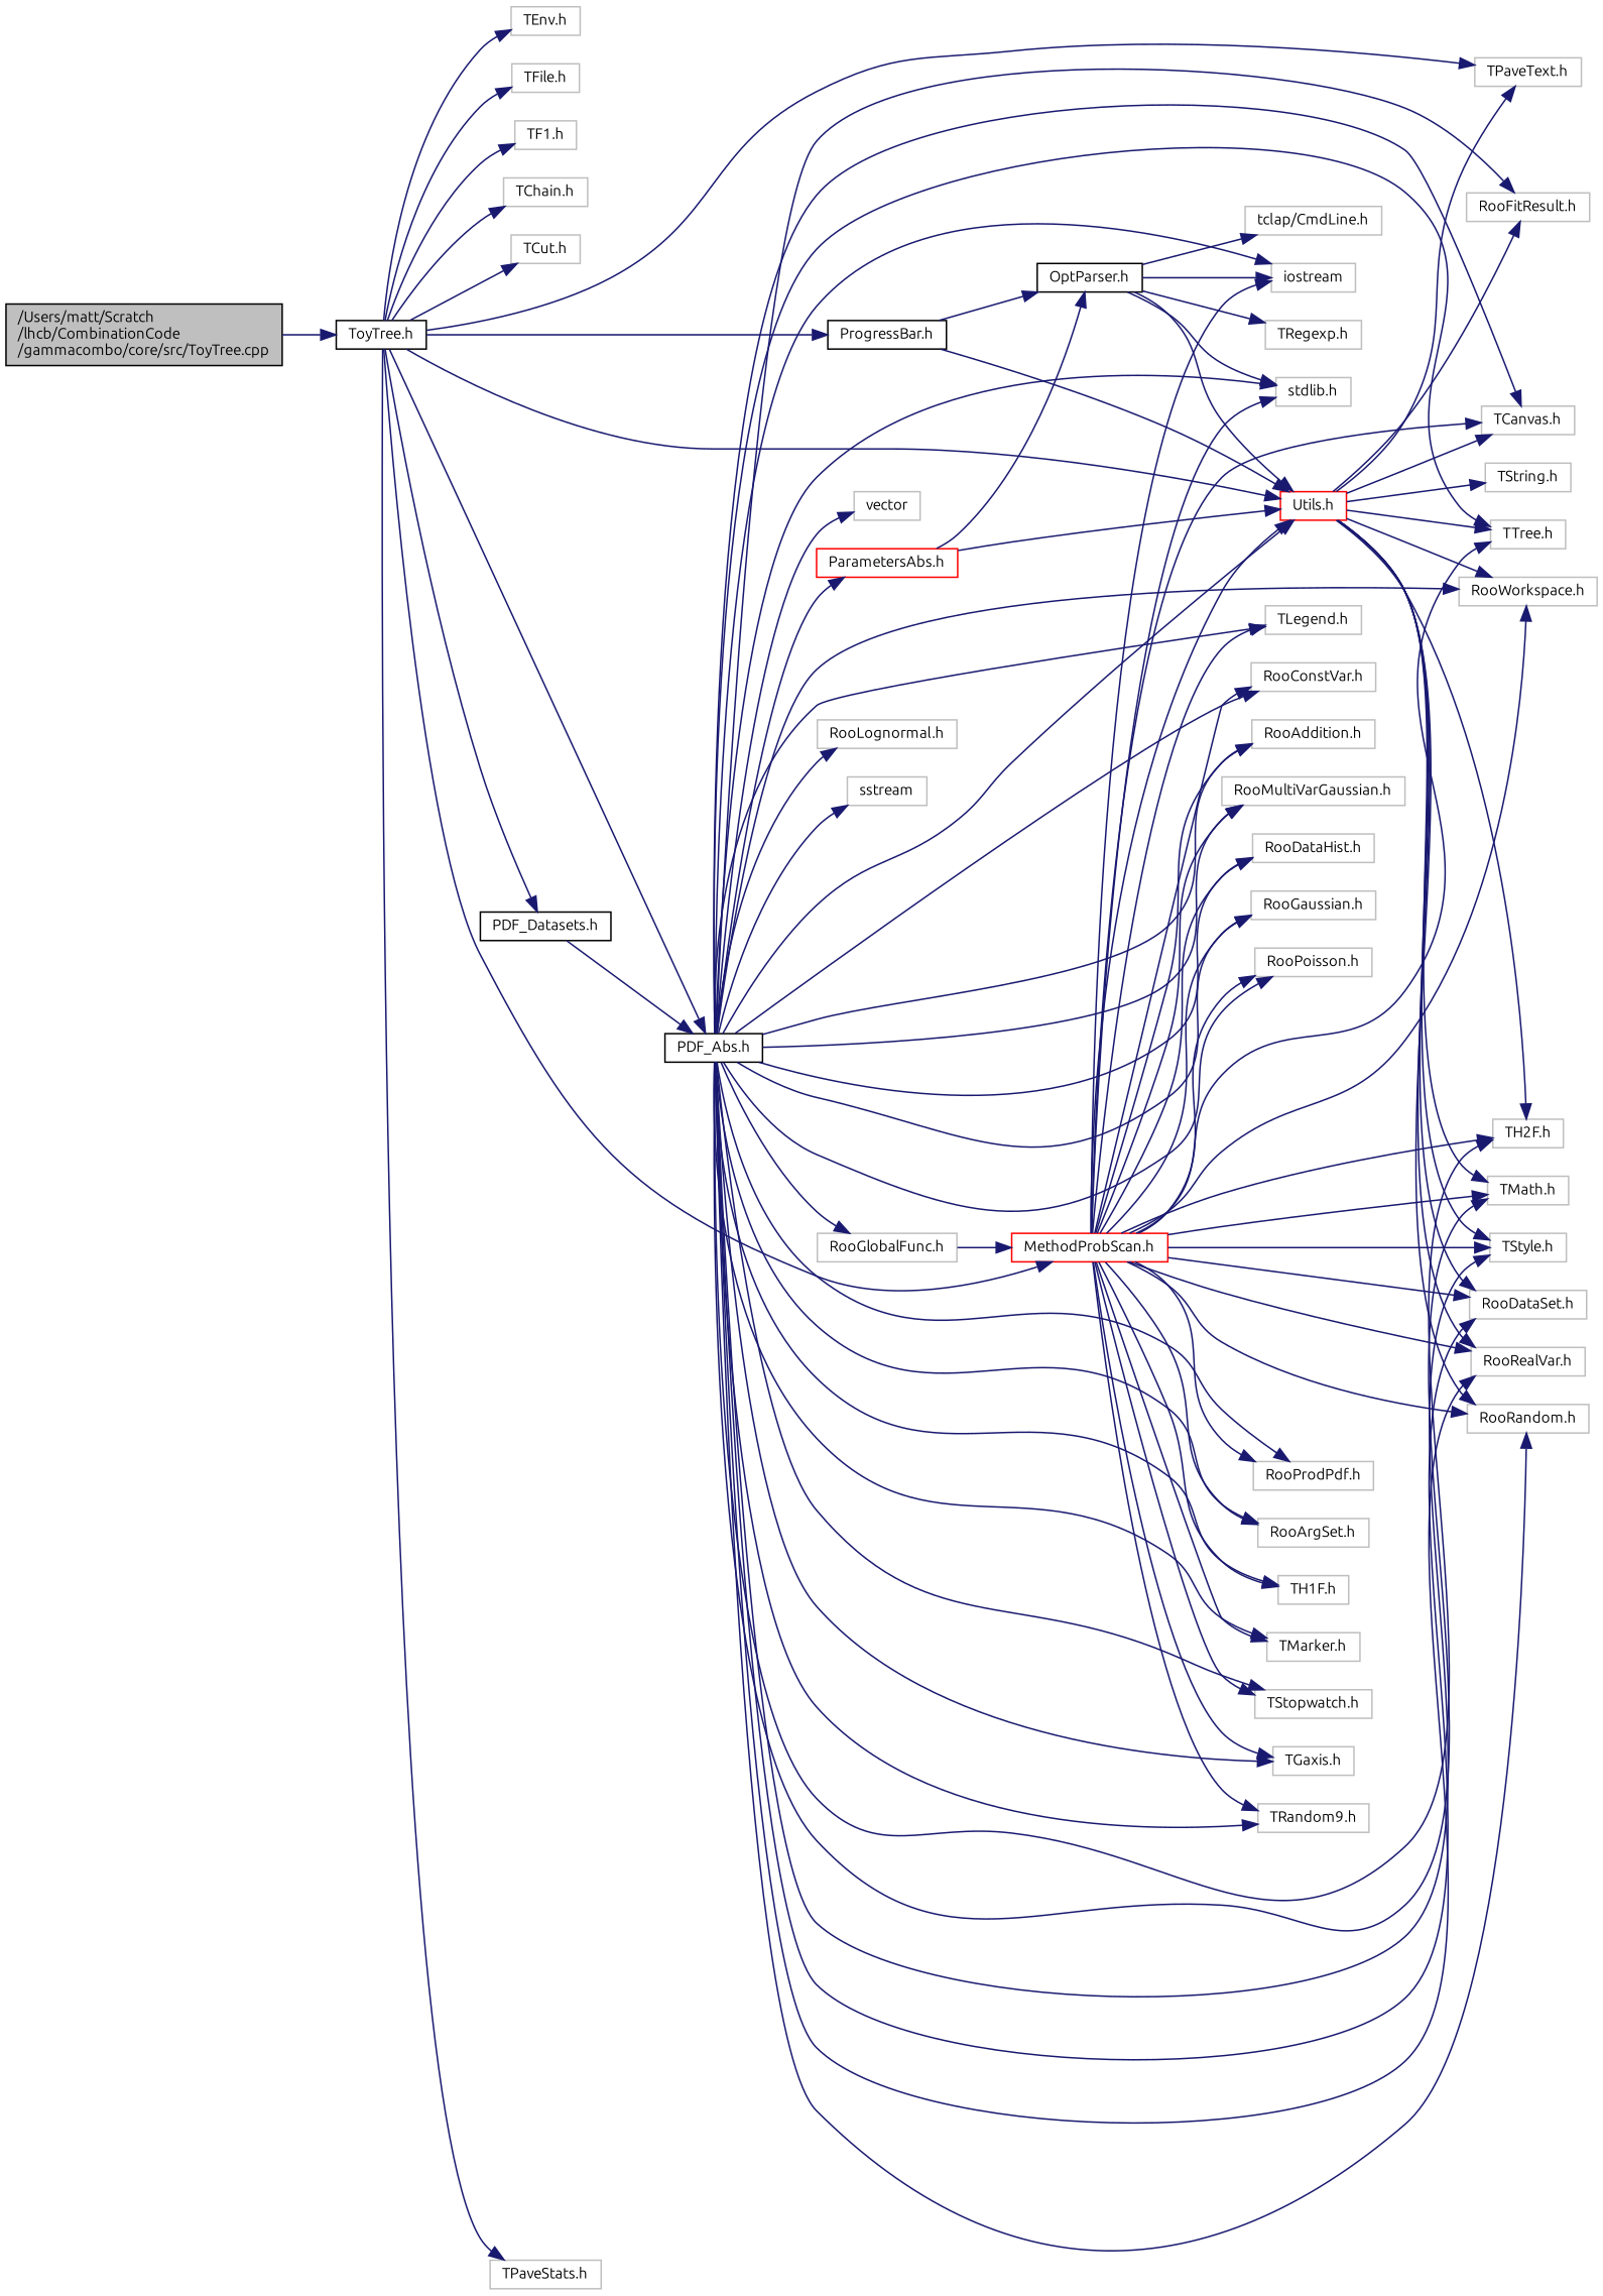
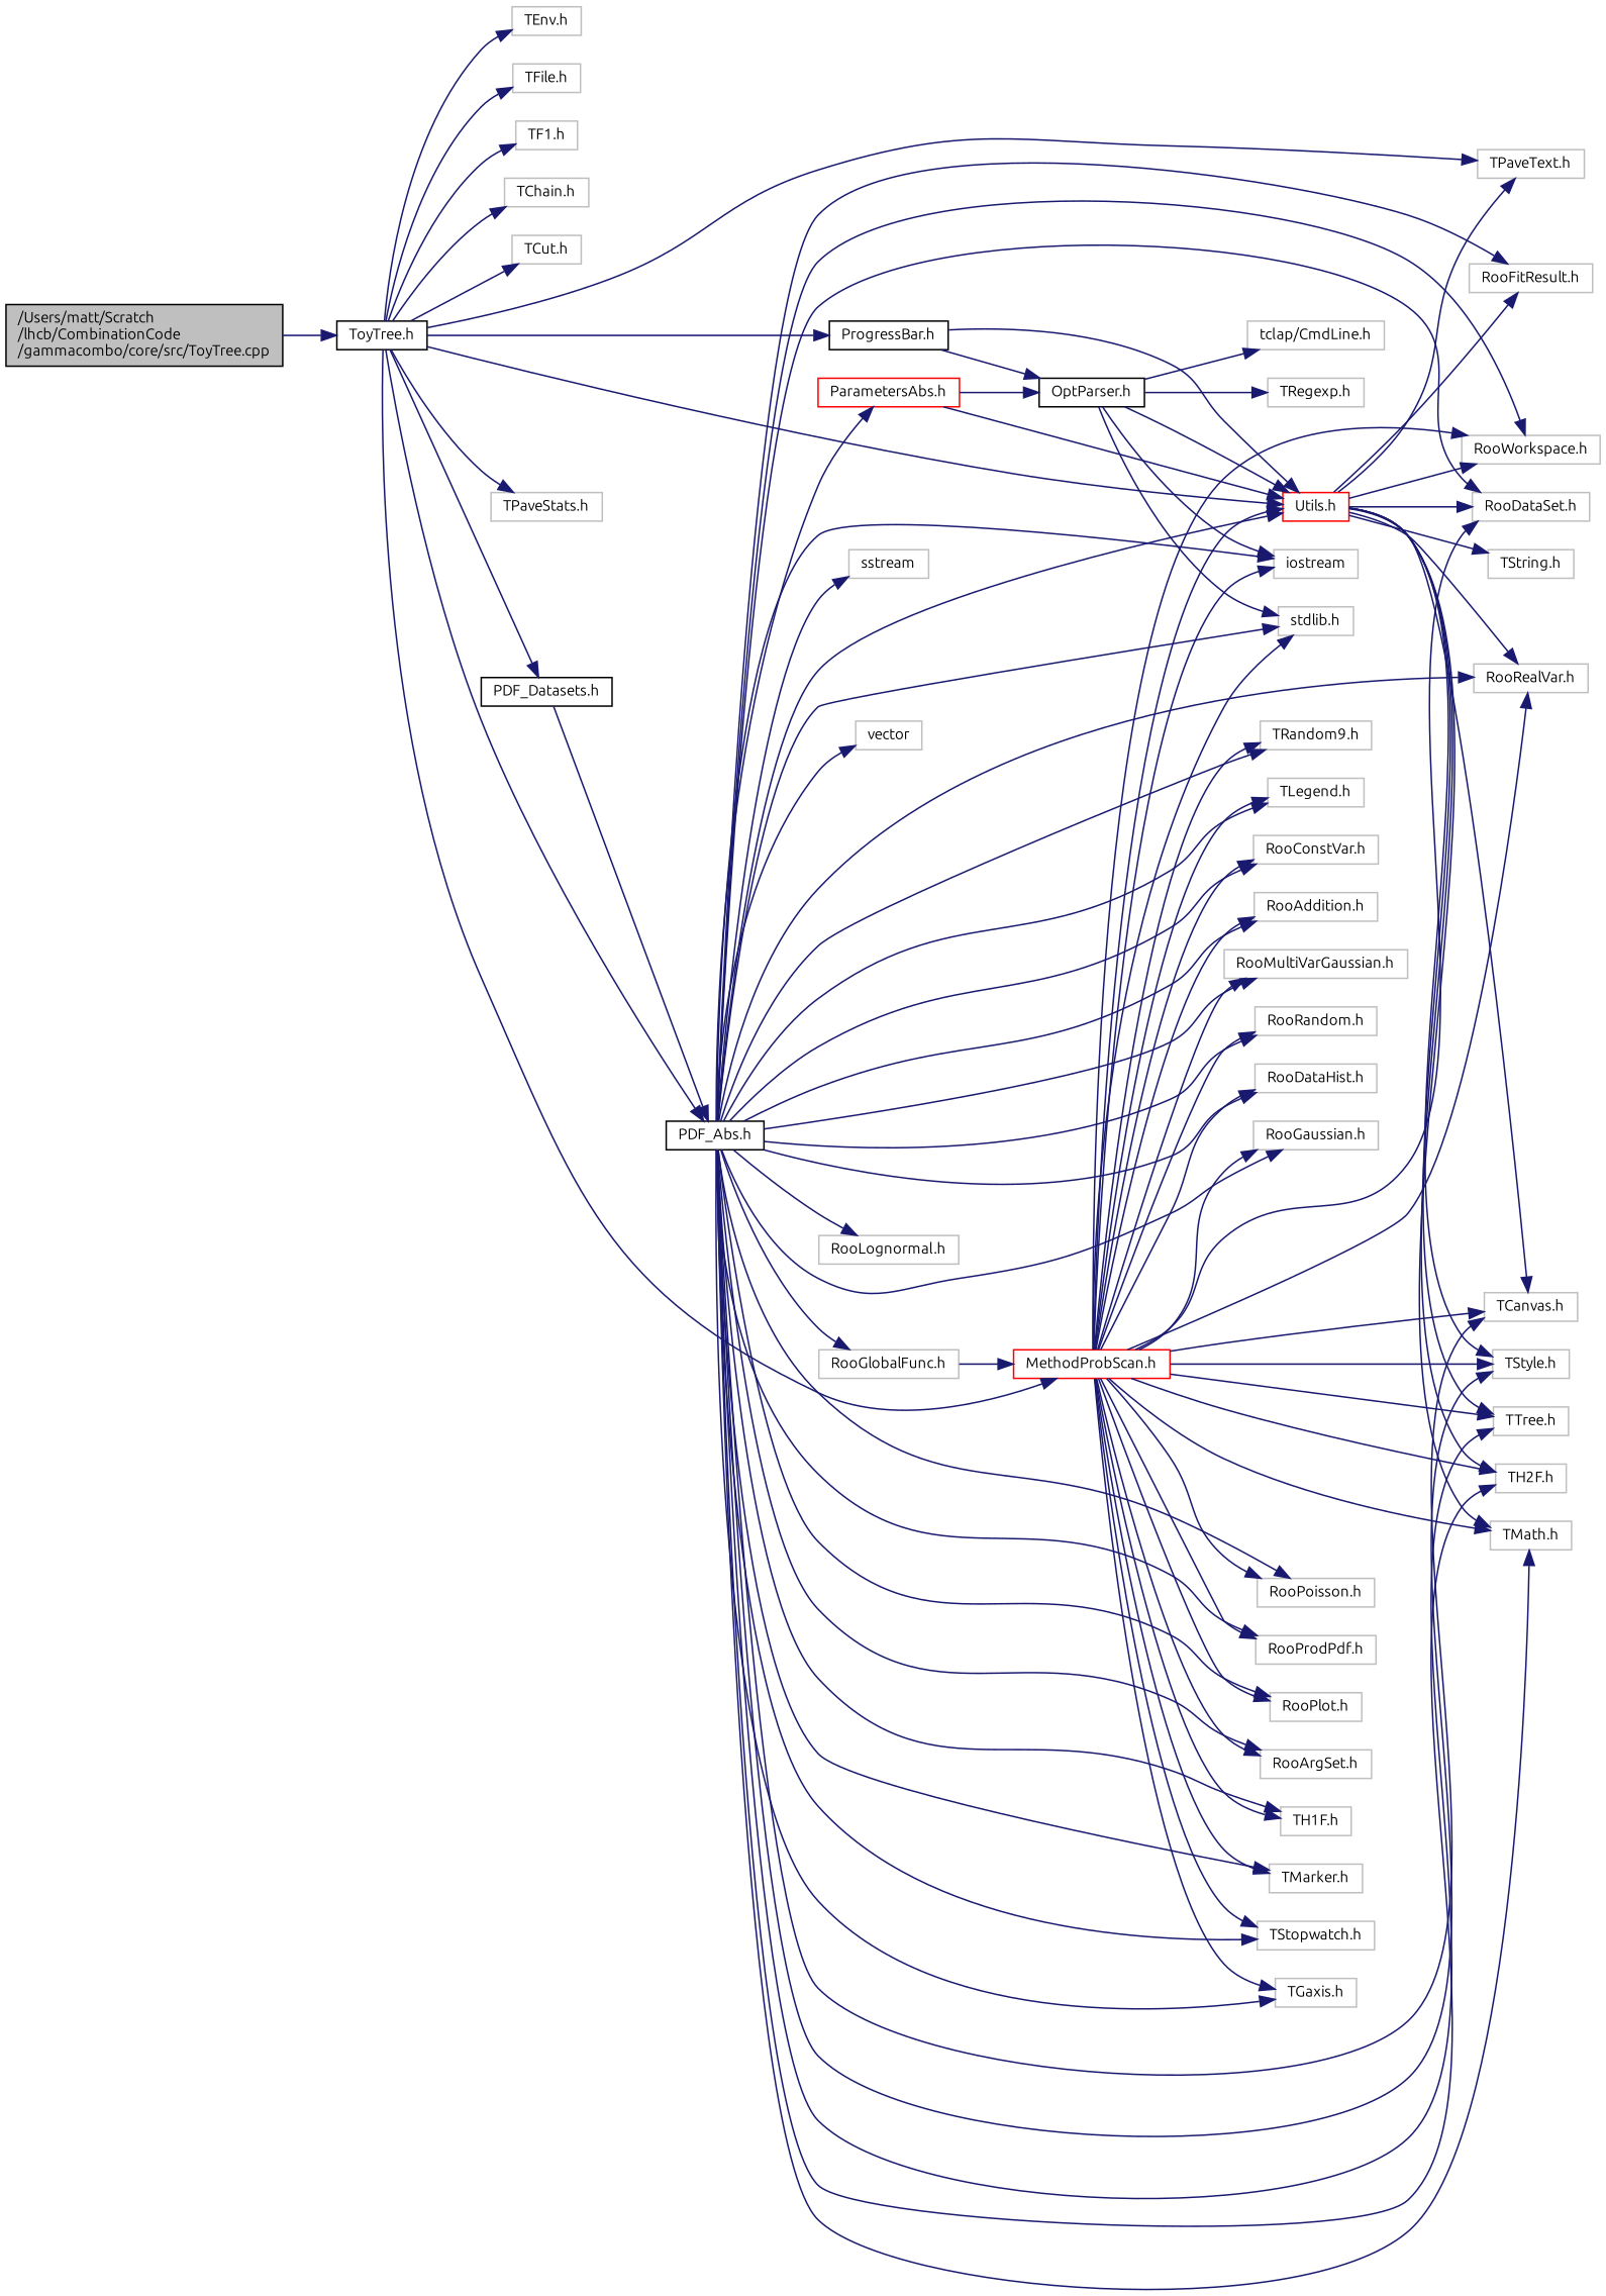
  digraph {
    fontname=Ubuntu
    rankdir=LR
    node [color=grey75 fillcolor=white fontname=Ubuntu fontsize=10 shape=record style=filled]
    edge [color=midnightblue fontname=Ubuntu fontsize=10 labelfontname=Helvetica labelfontsize=10 style=solid]
    n1 [color=black fillcolor=grey75 fontcolor=black height=0.2 label="/Users/matt/Scratch\l/lhcb/CombinationCode\l/gammacombo/core/src/ToyTree.cpp" width=0.4]
    n2 [color=black height=0.2 label="ToyTree.h" width=0.4]
    n3 [height=0.2 label="TEnv.h" width=0.4]
    n4 [height=0.2 label="TFile.h" width=0.4]
    n5 [height=0.2 label="TF1.h" width=0.4]
    n6 [height=0.2 label="TChain.h" width=0.4]
    n7 [height=0.2 label="TCut.h" width=0.4]
    n8 [height=0.2 label="TPaveText.h" width=0.4]
    n9 [color=black height=0.2 label="PDF_Abs.h" width=0.4]
    n10 [color=red height=0.2 label="Utils.h" width=0.4]
    n11 [height=0.2 label="TPaveStats.h" width=0.4]
    n12 [color=black height=0.2 label="PDF_Datasets.h" width=0.4]
    n13 [color=black height=0.2 label="ProgressBar.h" width=0.4]
    n14 [color=red height=0.2 label="MethodProbScan.h" width=0.4]
    n15 [height=0.2 label=sstream width=0.4]
    n16 [height=0.2 label=iostream width=0.4]
    n17 [height=0.2 label="stdlib.h" width=0.4]
    n18 [height=0.2 label=vector width=0.4]
    n19 [height=0.2 label="RooGlobalFunc.h" width=0.4]
    n20 [height=0.2 label="RooWorkspace.h" width=0.4]
    n21 [height=0.2 label="RooDataSet.h" width=0.4]
    n22 [height=0.2 label="RooRealVar.h" width=0.4]
    n23 [height=0.2 label="RooConstVar.h" width=0.4]
    n24 [height=0.2 label="RooAddition.h" width=0.4]
    n25 [height=0.2 label="RooMultiVarGaussian.h" width=0.4]
    n26 [height=0.2 label="RooFitResult.h" width=0.4]
    n27 [height=0.2 label="RooRandom.h" width=0.4]
    n28 [height=0.2 label="RooDataHist.h" width=0.4]
    n29 [height=0.2 label="RooGaussian.h" width=0.4]
    n30 [height=0.2 label="RooLognormal.h" width=0.4]
    n31 [height=0.2 label="RooPoisson.h" width=0.4]
    n32 [height=0.2 label="RooProdPdf.h" width=0.4]
+   n33 [height=0.2 label="RooPlot.h" width=0.4]
    n34 [height=0.2 label="RooArgSet.h" width=0.4]
    n35 [height=0.2 label="TCanvas.h" width=0.4]
    n36 [height=0.2 label="TTree.h" width=0.4]
    n37 [height=0.2 label="TH1F.h" width=0.4]
    n38 [height=0.2 label="TH2F.h" width=0.4]
    n39 [height=0.2 label="TMarker.h" width=0.4]
    n40 [height=0.2 label="TStopwatch.h" width=0.4]
    n41 [height=0.2 label="TMath.h" width=0.4]
    n42 [height=0.2 label="TStyle.h" width=0.4]
    n43 [height=0.2 label="TGaxis.h" width=0.4]
    n44 [height=0.2 label="TRandom9.h" width=0.4]
    n45 [height=0.2 label="TLegend.h" width=0.4]
    n46 [color=red height=0.2 label="ParametersAbs.h" width=0.4]
    n47 [height=0.2 label="TString.h" width=0.4]
    n48 [color=black height=0.2 label="OptParser.h" width=0.4]
    n49 [height=0.2 label="TRegexp.h" width=0.4]
    n50 [height=0.2 label="tclap/CmdLine.h" width=0.4]
    n1 -> n2
    n2 -> n3
    n2 -> n4
    n2 -> n5
    n2 -> n6
    n2 -> n7
    n2 -> n8
    n2 -> n9
    n2 -> n10
    n2 -> n11
    n2 -> n12
    n2 -> n13
    n2 -> n14
    n9 -> n10
    n9 -> n15
    n9 -> n16
    n9 -> n17
    n9 -> n18
    n9 -> n19
    n9 -> n20
    n9 -> n21
    n9 -> n22
    n9 -> n23
    n9 -> n24
    n9 -> n25
    n9 -> n26
    n9 -> n27
    n9 -> n28
    n9 -> n29
    n9 -> n30
    n9 -> n31
    n9 -> n32
+   n9 -> n33
    n9 -> n34
    n9 -> n35
    n9 -> n36
    n9 -> n37
    n9 -> n38
    n9 -> n39
    n9 -> n40
    n9 -> n41
    n9 -> n42
    n9 -> n43
    n9 -> n44
    n9 -> n45
    n9 -> n46
    n10 -> n8
    n10 -> n20
    n10 -> n21
    n10 -> n22
    n10 -> n26
-   n10 -> n27
    n10 -> n35
    n10 -> n36
    n10 -> n38
    n10 -> n41
    n10 -> n42
    n10 -> n47
    n12 -> n9
    n13 -> n10
    n13 -> n48
    n14 -> n10
    n14 -> n16
    n14 -> n17
    n14 -> n20
    n14 -> n21
    n14 -> n22
    n14 -> n23
    n14 -> n24
    n14 -> n25
    n14 -> n27
    n14 -> n28
    n14 -> n29
    n14 -> n31
    n14 -> n32
+   n14 -> n33
    n14 -> n34
    n14 -> n35
    n14 -> n36
    n14 -> n37
    n14 -> n38
    n14 -> n39
    n14 -> n40
    n14 -> n41
    n14 -> n42
    n14 -> n43
    n14 -> n44
    n14 -> n45
    n19 -> n14
    n46 -> n10
    n46 -> n48
    n48 -> n10
    n48 -> n16
    n48 -> n17
    n48 -> n49
    n48 -> n50
  }
